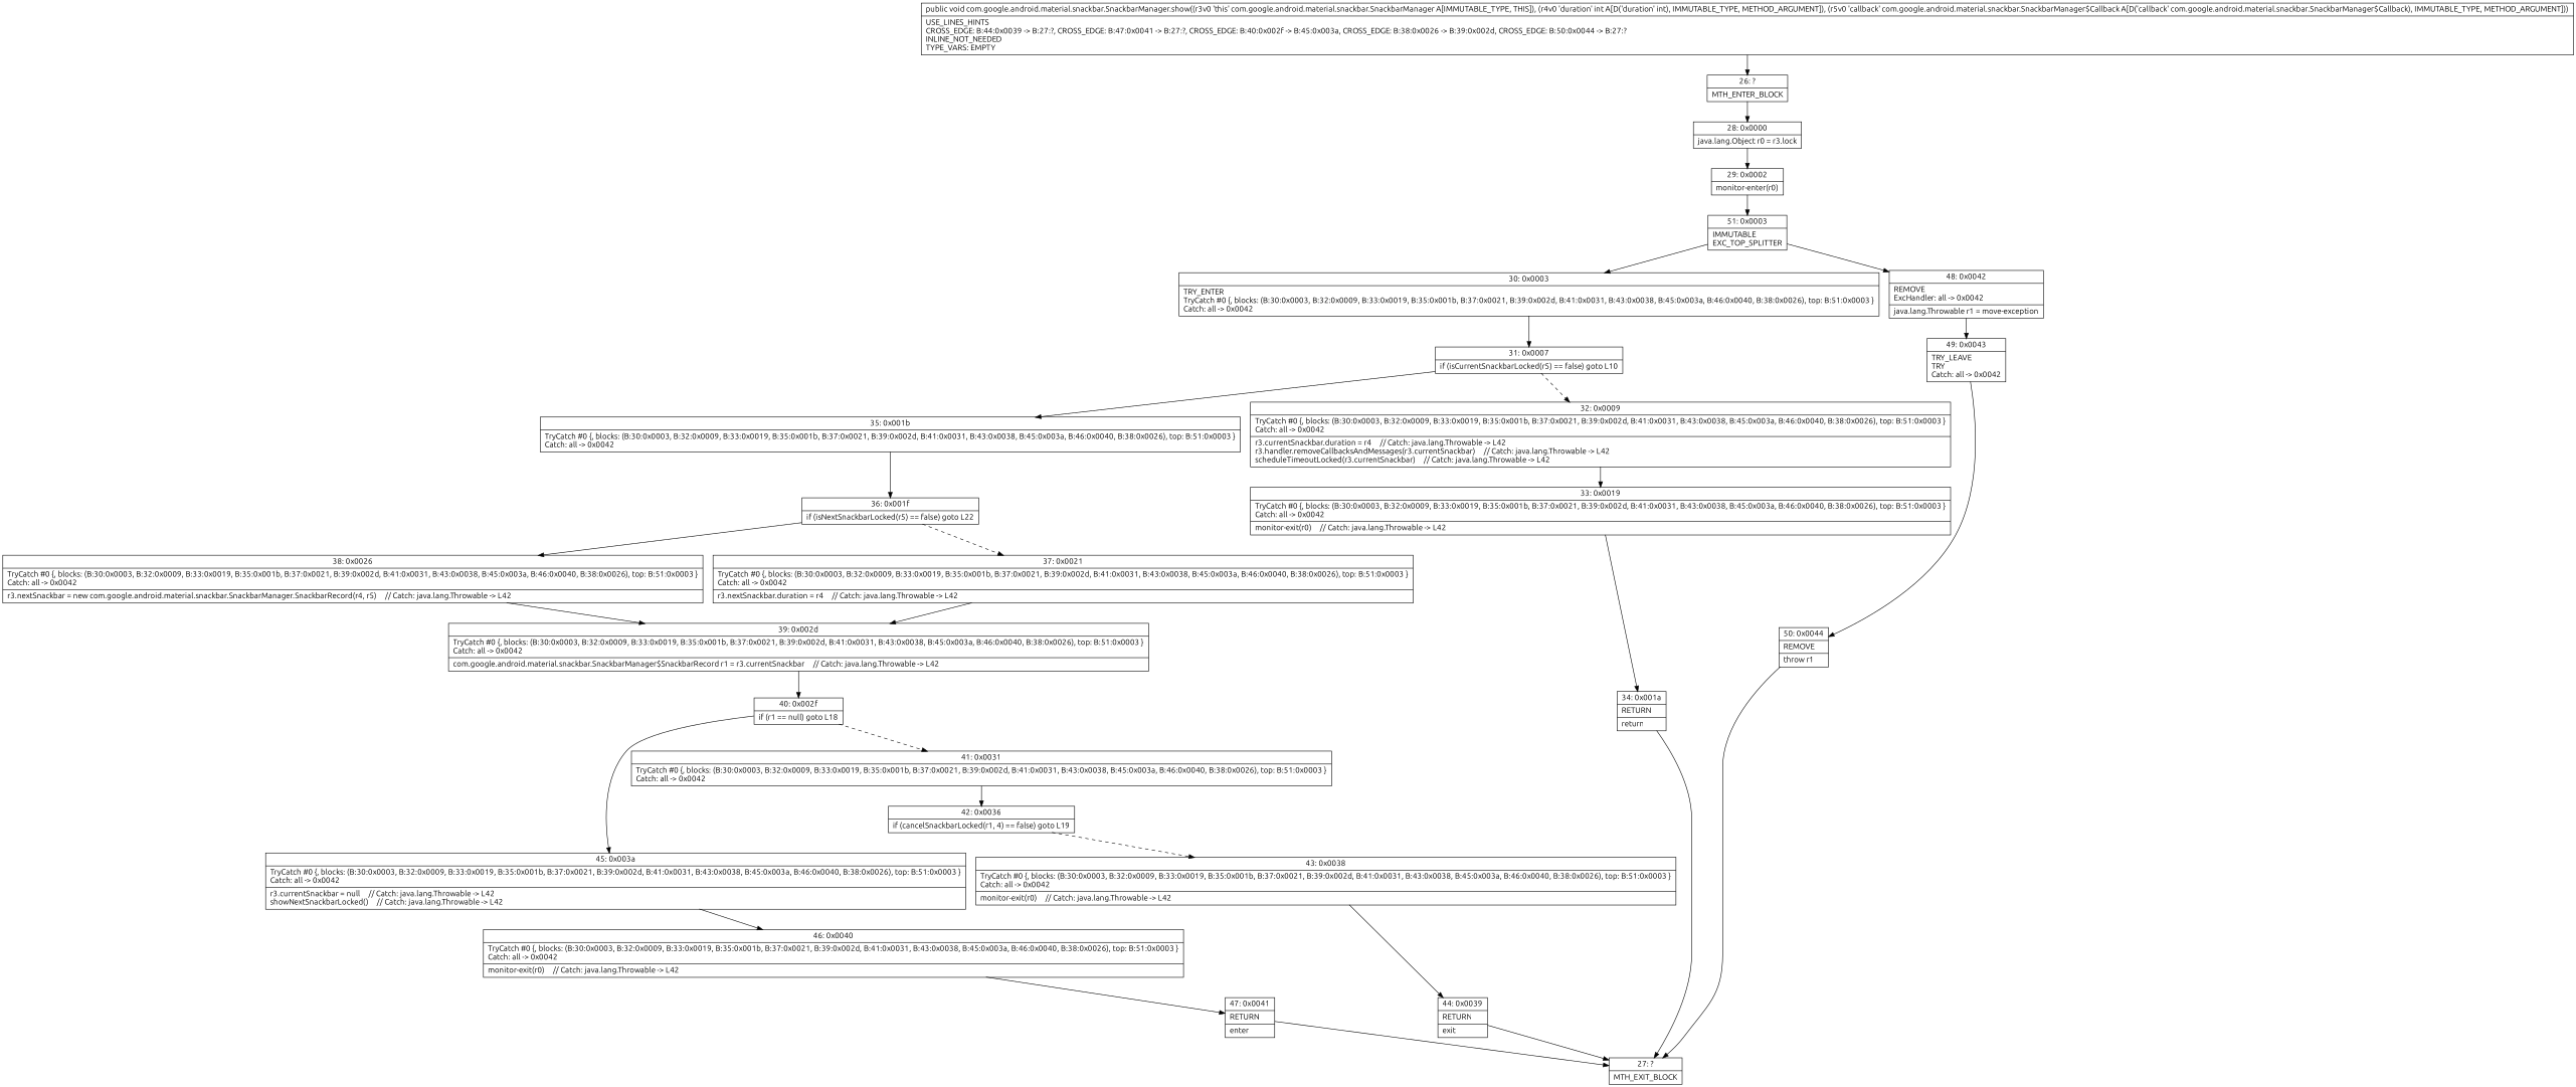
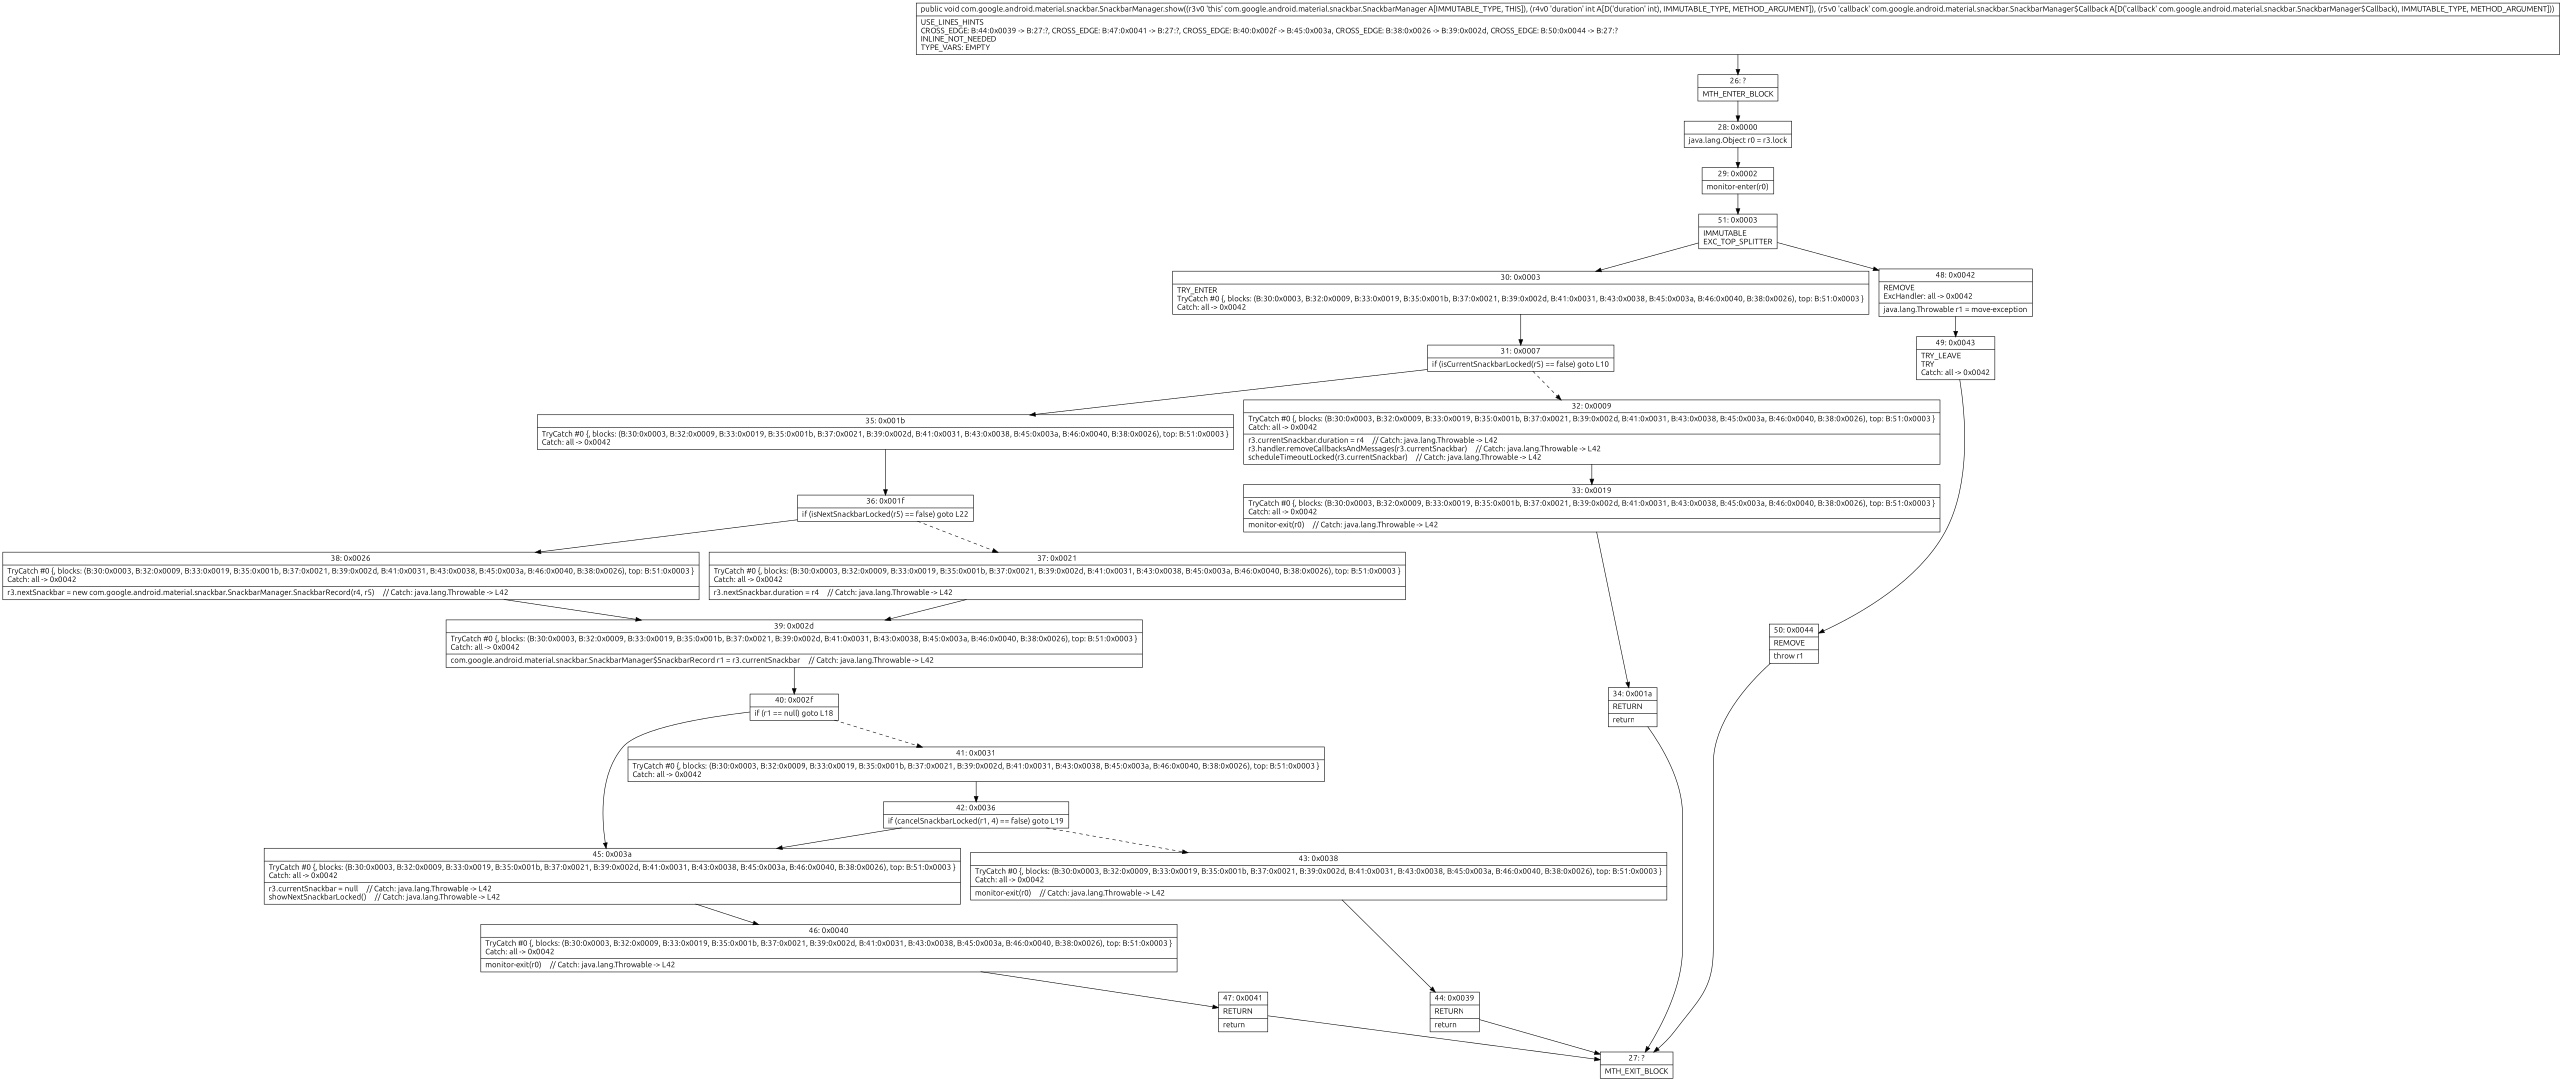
  digraph {
    fontname=Ubuntu
    node [fontname=Ubuntu shape=record]
    edge [fontname=Ubuntu]
    n1 [label="{26\:\ ?|MTH_ENTER_BLOCK\l}"]
    n2 [label="{28\:\ 0x0000|java.lang.Object r0 = r3.lock\l}"]
    n3 [label="{29\:\ 0x0002|monitor\-enter(r0)\l}"]
    n4 [label="{51\:\ 0x0003|IMMUTABLE\lEXC_TOP_SPLITTER\l}"]
    n5 [label="{30\:\ 0x0003|TRY_ENTER\lTryCatch #0 \{, blocks: (B:30:0x0003, B:32:0x0009, B:33:0x0019, B:35:0x001b, B:37:0x0021, B:39:0x002d, B:41:0x0031, B:43:0x0038, B:45:0x003a, B:46:0x0040, B:38:0x0026), top: B:51:0x0003 \}\lCatch: all \-\> 0x0042\l}"]
    n6 [label="{48\:\ 0x0042|REMOVE\lExcHandler: all \-\> 0x0042\l|java.lang.Throwable r1 = move\-exception\l}"]
    n7 [label="{31\:\ 0x0007|if (isCurrentSnackbarLocked(r5) == false) goto L10\l}"]
    n8 [label="{49\:\ 0x0043|TRY_LEAVE\lTRY\lCatch: all \-\> 0x0042\l}"]
    n9 [label="{32\:\ 0x0009|TryCatch #0 \{, blocks: (B:30:0x0003, B:32:0x0009, B:33:0x0019, B:35:0x001b, B:37:0x0021, B:39:0x002d, B:41:0x0031, B:43:0x0038, B:45:0x003a, B:46:0x0040, B:38:0x0026), top: B:51:0x0003 \}\lCatch: all \-\> 0x0042\l|r3.currentSnackbar.duration = r4     \/\/ Catch: java.lang.Throwable \-\> L42\lr3.handler.removeCallbacksAndMessages(r3.currentSnackbar)     \/\/ Catch: java.lang.Throwable \-\> L42\lscheduleTimeoutLocked(r3.currentSnackbar)     \/\/ Catch: java.lang.Throwable \-\> L42\l}"]
    n10 [label="{35\:\ 0x001b|TryCatch #0 \{, blocks: (B:30:0x0003, B:32:0x0009, B:33:0x0019, B:35:0x001b, B:37:0x0021, B:39:0x002d, B:41:0x0031, B:43:0x0038, B:45:0x003a, B:46:0x0040, B:38:0x0026), top: B:51:0x0003 \}\lCatch: all \-\> 0x0042\l}"]
    n11 [label="{33\:\ 0x0019|TryCatch #0 \{, blocks: (B:30:0x0003, B:32:0x0009, B:33:0x0019, B:35:0x001b, B:37:0x0021, B:39:0x002d, B:41:0x0031, B:43:0x0038, B:45:0x003a, B:46:0x0040, B:38:0x0026), top: B:51:0x0003 \}\lCatch: all \-\> 0x0042\l|monitor\-exit(r0)     \/\/ Catch: java.lang.Throwable \-\> L42\l}"]
    n12 [label="{36\:\ 0x001f|if (isNextSnackbarLocked(r5) == false) goto L22\l}"]
    n13 [label="{34\:\ 0x001a|RETURN\l|return\l}"]
    n14 [label="{27\:\ ?|MTH_EXIT_BLOCK\l}"]
    n15 [label="{37\:\ 0x0021|TryCatch #0 \{, blocks: (B:30:0x0003, B:32:0x0009, B:33:0x0019, B:35:0x001b, B:37:0x0021, B:39:0x002d, B:41:0x0031, B:43:0x0038, B:45:0x003a, B:46:0x0040, B:38:0x0026), top: B:51:0x0003 \}\lCatch: all \-\> 0x0042\l|r3.nextSnackbar.duration = r4     \/\/ Catch: java.lang.Throwable \-\> L42\l}"]
    n16 [label="{38\:\ 0x0026|TryCatch #0 \{, blocks: (B:30:0x0003, B:32:0x0009, B:33:0x0019, B:35:0x001b, B:37:0x0021, B:39:0x002d, B:41:0x0031, B:43:0x0038, B:45:0x003a, B:46:0x0040, B:38:0x0026), top: B:51:0x0003 \}\lCatch: all \-\> 0x0042\l|r3.nextSnackbar = new com.google.android.material.snackbar.SnackbarManager.SnackbarRecord(r4, r5)     \/\/ Catch: java.lang.Throwable \-\> L42\l}"]
    n17 [label="{39\:\ 0x002d|TryCatch #0 \{, blocks: (B:30:0x0003, B:32:0x0009, B:33:0x0019, B:35:0x001b, B:37:0x0021, B:39:0x002d, B:41:0x0031, B:43:0x0038, B:45:0x003a, B:46:0x0040, B:38:0x0026), top: B:51:0x0003 \}\lCatch: all \-\> 0x0042\l|com.google.android.material.snackbar.SnackbarManager$SnackbarRecord r1 = r3.currentSnackbar     \/\/ Catch: java.lang.Throwable \-\> L42\l}"]
    n18 [label="{40\:\ 0x002f|if (r1 == null) goto L18\l}"]
    n19 [label="{41\:\ 0x0031|TryCatch #0 \{, blocks: (B:30:0x0003, B:32:0x0009, B:33:0x0019, B:35:0x001b, B:37:0x0021, B:39:0x002d, B:41:0x0031, B:43:0x0038, B:45:0x003a, B:46:0x0040, B:38:0x0026), top: B:51:0x0003 \}\lCatch: all \-\> 0x0042\l}"]
    n20 [label="{45\:\ 0x003a|TryCatch #0 \{, blocks: (B:30:0x0003, B:32:0x0009, B:33:0x0019, B:35:0x001b, B:37:0x0021, B:39:0x002d, B:41:0x0031, B:43:0x0038, B:45:0x003a, B:46:0x0040, B:38:0x0026), top: B:51:0x0003 \}\lCatch: all \-\> 0x0042\l|r3.currentSnackbar = null     \/\/ Catch: java.lang.Throwable \-\> L42\lshowNextSnackbarLocked()     \/\/ Catch: java.lang.Throwable \-\> L42\l}"]
    n21 [label="{42\:\ 0x0036|if (cancelSnackbarLocked(r1, 4) == false) goto L19\l}"]
    n22 [label="{46\:\ 0x0040|TryCatch #0 \{, blocks: (B:30:0x0003, B:32:0x0009, B:33:0x0019, B:35:0x001b, B:37:0x0021, B:39:0x002d, B:41:0x0031, B:43:0x0038, B:45:0x003a, B:46:0x0040, B:38:0x0026), top: B:51:0x0003 \}\lCatch: all \-\> 0x0042\l|monitor\-exit(r0)     \/\/ Catch: java.lang.Throwable \-\> L42\l}"]
    n23 [label="{43\:\ 0x0038|TryCatch #0 \{, blocks: (B:30:0x0003, B:32:0x0009, B:33:0x0019, B:35:0x001b, B:37:0x0021, B:39:0x002d, B:41:0x0031, B:43:0x0038, B:45:0x003a, B:46:0x0040, B:38:0x0026), top: B:51:0x0003 \}\lCatch: all \-\> 0x0042\l|monitor\-exit(r0)     \/\/ Catch: java.lang.Throwable \-\> L42\l}"]
-   n24 [label="{44\:\ 0x0039|RETURN\l|exit\l}"]
-   n25 [label="{47\:\ 0x0041|RETURN\l|enter\l}"]
+   n24 [label="{44\:\ 0x0039|RETURN\l|return\l}"]
+   n25 [label="{47\:\ 0x0041|RETURN\l|return\l}"]
    n26 [label="{50\:\ 0x0044|REMOVE\l|throw r1\l}"]
    n27 [label="{public void com.google.android.material.snackbar.SnackbarManager.show((r3v0 'this' com.google.android.material.snackbar.SnackbarManager A[IMMUTABLE_TYPE, THIS]), (r4v0 'duration' int A[D('duration' int), IMMUTABLE_TYPE, METHOD_ARGUMENT]), (r5v0 'callback' com.google.android.material.snackbar.SnackbarManager$Callback A[D('callback' com.google.android.material.snackbar.SnackbarManager$Callback), IMMUTABLE_TYPE, METHOD_ARGUMENT]))  | USE_LINES_HINTS\lCROSS_EDGE: B:44:0x0039 \-\> B:27:?, CROSS_EDGE: B:47:0x0041 \-\> B:27:?, CROSS_EDGE: B:40:0x002f \-\> B:45:0x003a, CROSS_EDGE: B:38:0x0026 \-\> B:39:0x002d, CROSS_EDGE: B:50:0x0044 \-\> B:27:?\lINLINE_NOT_NEEDED\lTYPE_VARS: EMPTY\l}"]
    n1 -> n2
    n2 -> n3
    n3 -> n4
    n4 -> n5
    n4 -> n6
    n5 -> n7
    n6 -> n8
    n7 -> n9 [style=dashed]
    n7 -> n10
    n8 -> n26
    n9 -> n11
    n10 -> n12
    n11 -> n13
    n12 -> n15 [style=dashed]
    n12 -> n16
    n13 -> n14
    n15 -> n17
    n16 -> n17
    n17 -> n18
    n18 -> n19 [style=dashed]
    n18 -> n20
    n19 -> n21
    n20 -> n22
+   n21 -> n20
    n21 -> n23 [style=dashed]
    n22 -> n25
    n23 -> n24
    n24 -> n14
    n25 -> n14
    n26 -> n14
    n27 -> n1
  }
